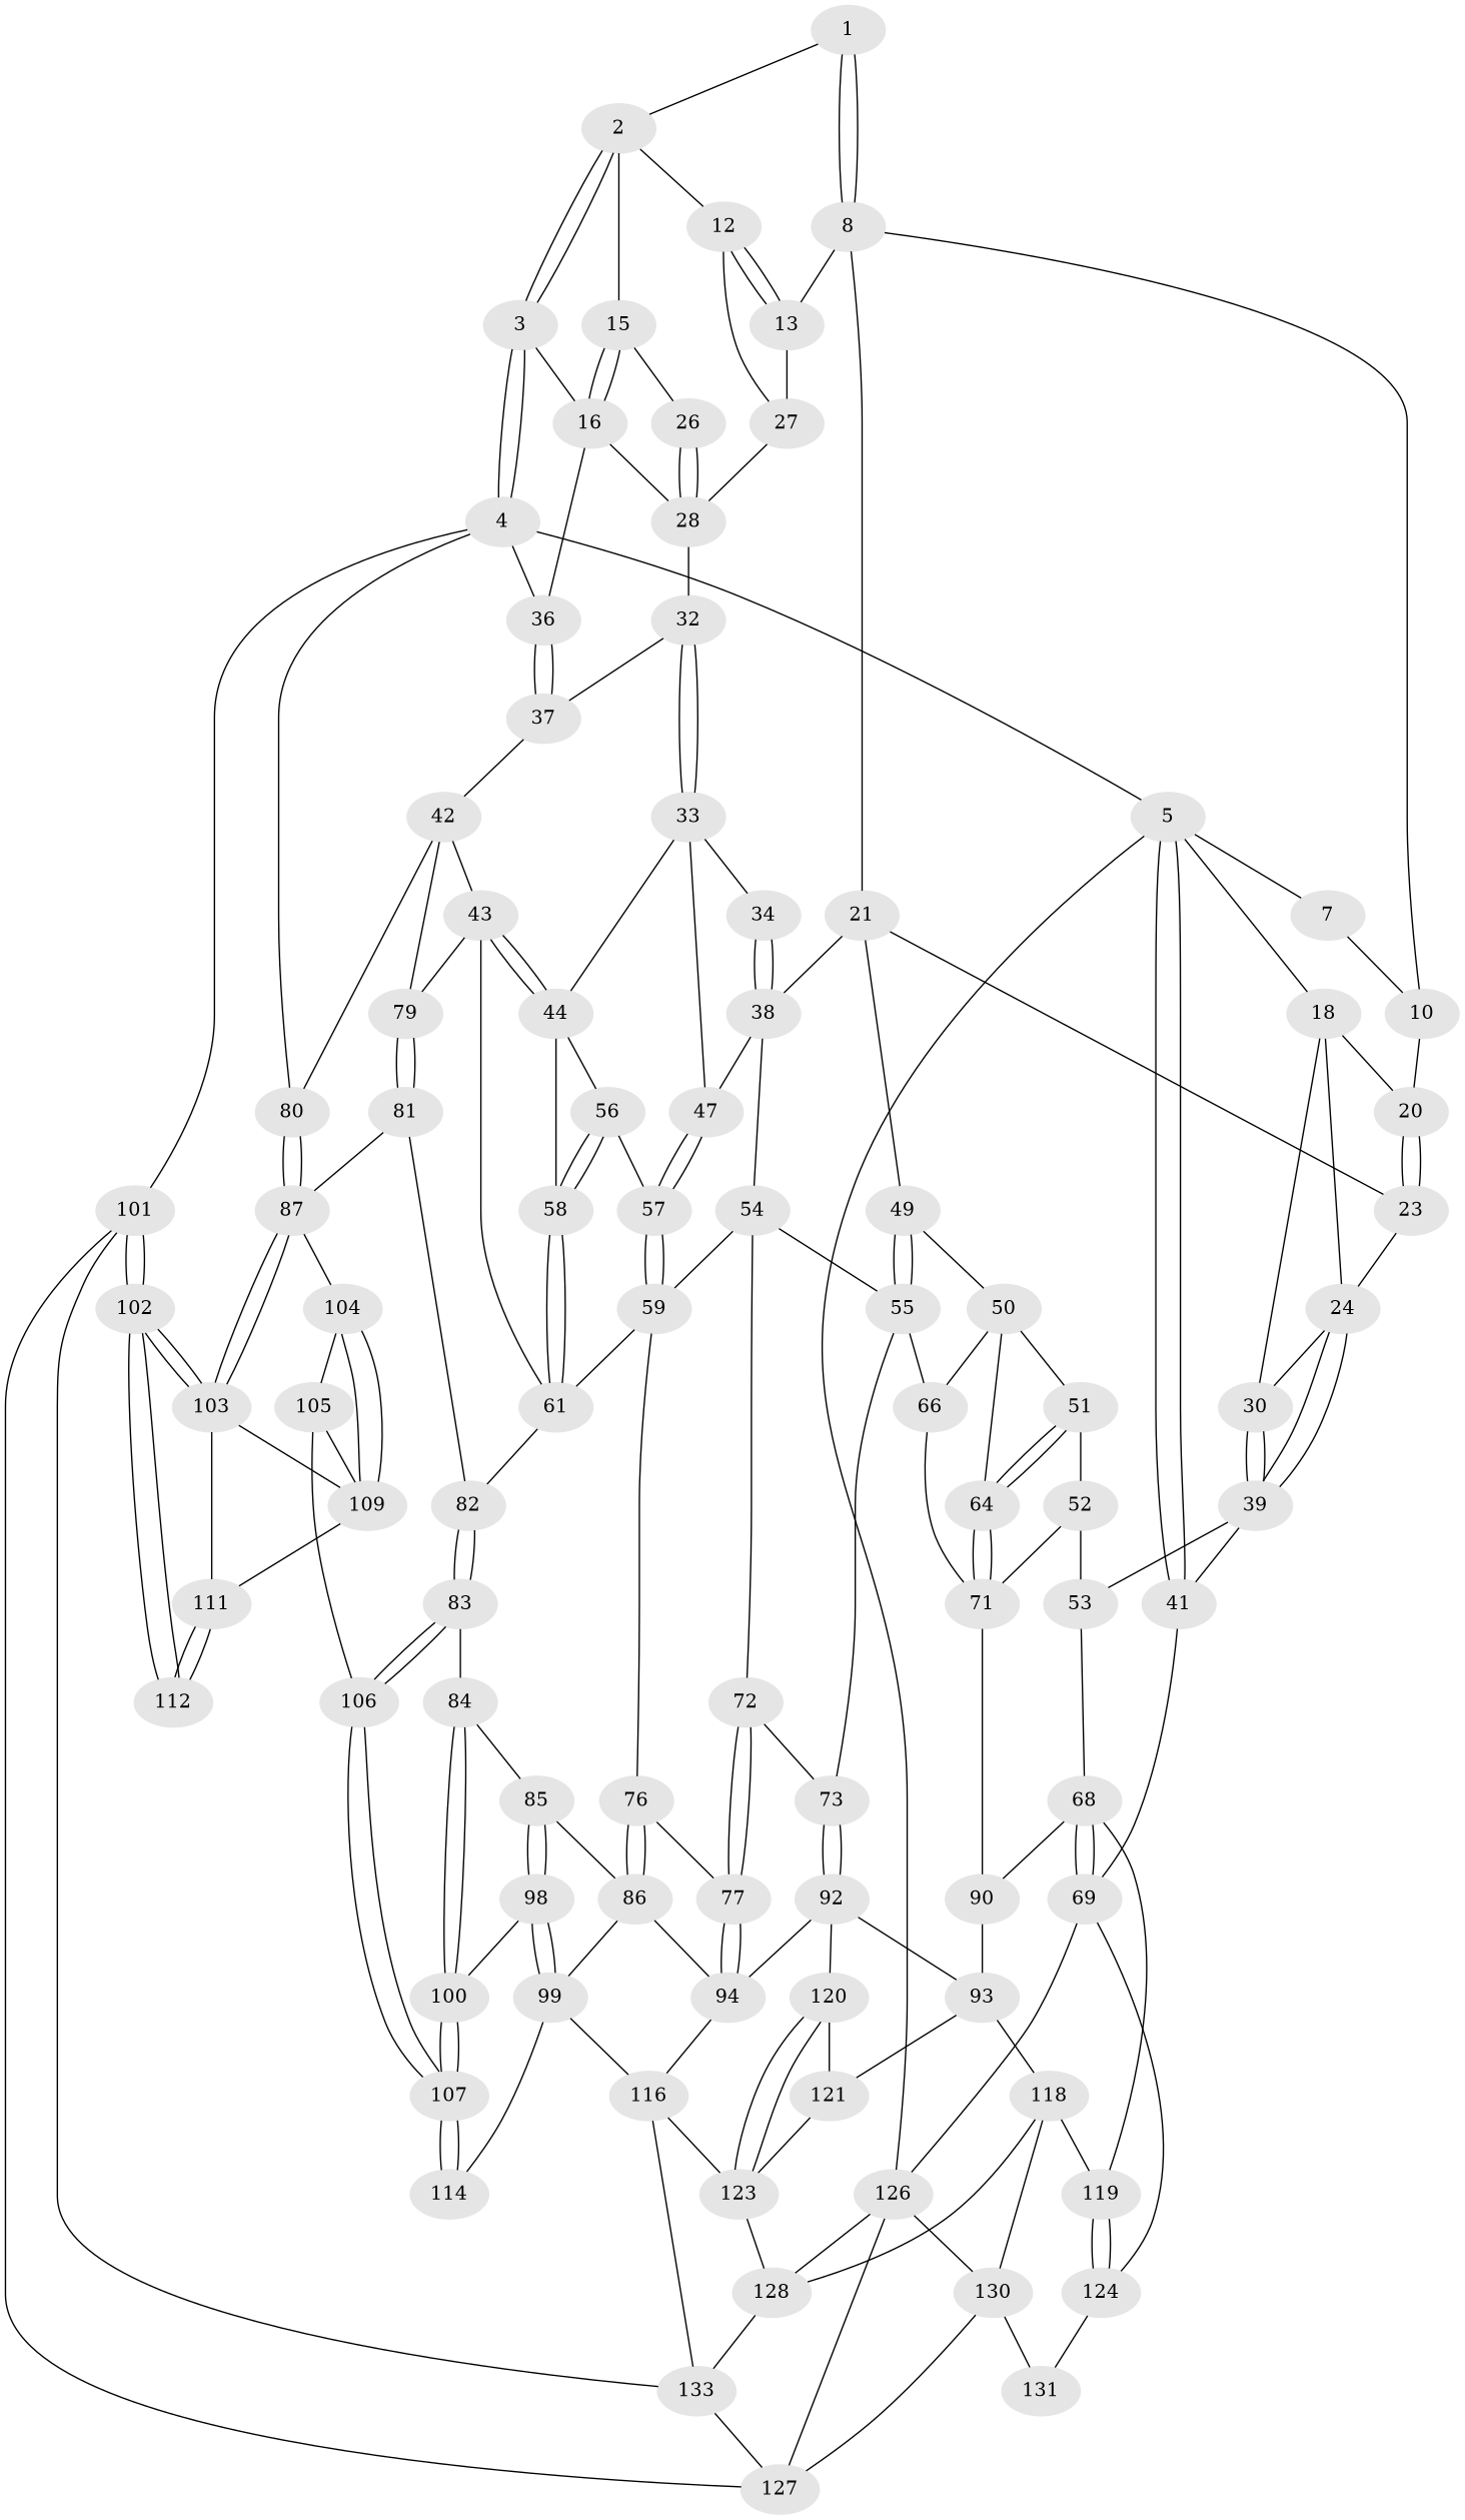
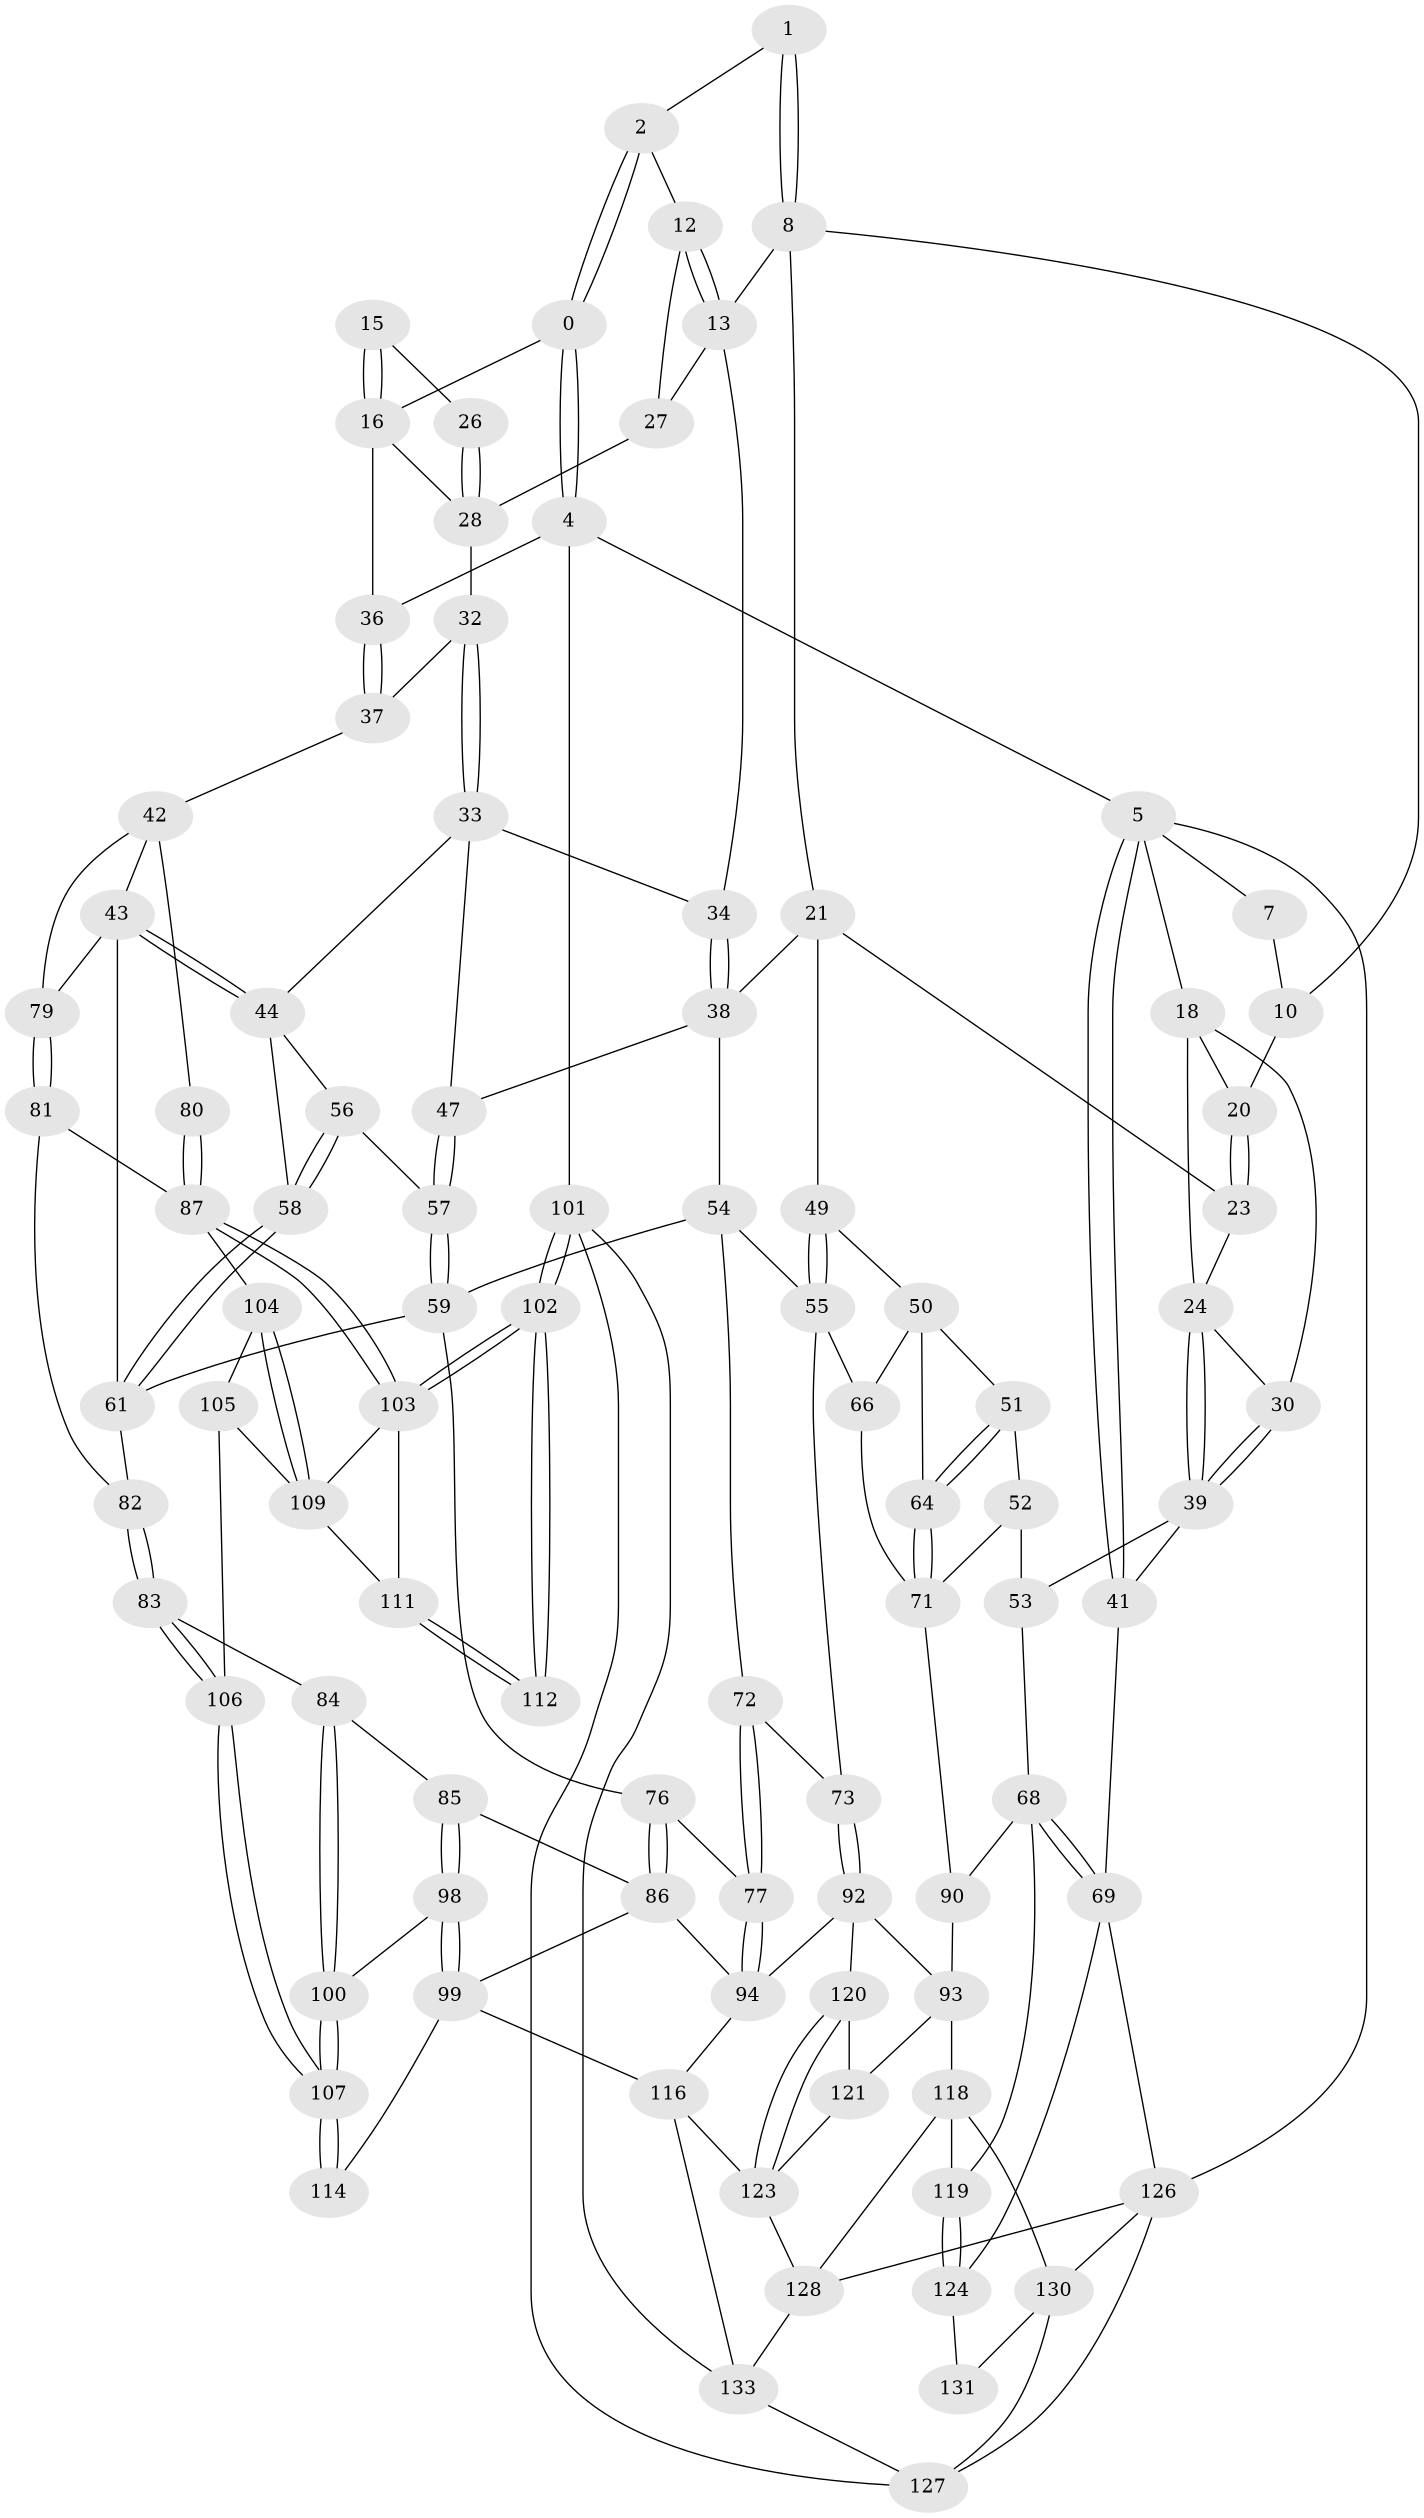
  graph {
    fontname="DejaVu Serif"
    node [color=gray90 fontname="DejaVu Serif" style=filled]
    edge [fontname="DejaVu Serif"]
    2 [super="+11"]
    1
    8 [super="+9"]
-   3
+   3 [label=0]
    12
    15
    10
    13 [super="+14"]
    21 [super="+22"]
    4 [super="+35"]
    16 [super="+17"]
    27 [super="+29"]
    26
    5 [super="+6"]
    36
    80
    101 [super="+132"]
    28 [super="+31"]
    7
    18 [super="+19"]
    41
    126 [super="+134"]
    37
    87 [super="+88"]
    102
    133 [super="+136"]
    n27 [label=127]
    20
    24 [super="+25"]
    30
    69 [super="+125"]
    128
    130 [super="+135"]
    34
    23
    38 [super="+48"]
    49
    32
    39 [super="+40"]
    47
    54 [super="+60"]
    50 [super="+63"]
    55 [super="+65"]
    53 [super="+67"]
    33 [super="+46"]
    44 [super="+45"]
    42 [super="+78"]
    56
    58
    57
    43 [super="+74"]
    79
    59 [super="+62"]
    72
    68 [super="+91"]
    124
    61 [super="+75"]
    81
    82
    51
    64
    66
    73
    52 [super="+70"]
    71 [super="+89"]
    90
    119
    76
    77
    92 [super="+96"]
    86 [super="+97"]
    83
    93 [super="+117"]
    131
    94 [super="+95"]
    120
    99 [super="+115"]
    116 [super="+122"]
    103 [super="+108"]
    104
    84
    106
    85
    100
    107
    98
    114
    109 [super="+110"]
    111
    105
    118 [super="+129"]
    121
    123 [super="+127"]
    112
    2 -- 3
    2 -- 3
    2 -- 12
-   2 -- 15
    1 -- 2
    1 -- 8
    1 -- 8
    8 -- 10
    8 -- 13
    8 -- 21
    3 -- 4
    3 -- 4
    3 -- 16
    12 -- 13
    12 -- 13
    12 -- 27
    15 -- 16
    15 -- 16
    15 -- 26
    10 -- 20
    13 -- 27
+   13 -- 34
    21 -- 23
    21 -- 38
    21 -- 49
    4 -- 5
    4 -- 36
-   4 -- 80
    4 -- 101
    16 -- 36
    16 -- 28
    27 -- 28
    26 -- 28
    26 -- 28
    5 -- 7
    5 -- 18
    5 -- 41
    5 -- 41
    5 -- 126
    36 -- 37
    36 -- 37
    80 -- 87
    80 -- 87
    101 -- 102
    101 -- 102
    101 -- 133
    101 -- n27
    28 -- 32
    7 -- 10
    18 -- 20
    18 -- 24
    18 -- 30
    41 -- 69
    126 -- n27
    126 -- 128
    126 -- 130
    37 -- 42
    87 -- 103
    87 -- 103
    87 -- 104
    102 -- 103
    102 -- 103
    102 -- 112
    102 -- 112
    133 -- n27
    20 -- 23
    20 -- 23
    24 -- 30
    24 -- 39
    24 -- 39
    30 -- 39
    30 -- 39
    69 -- 126
    69 -- 124
    128 -- 133
    130 -- n27
    130 -- 131
    34 -- 38
    34 -- 38
    23 -- 24
    38 -- 47
    38 -- 54
    49 -- 50
    49 -- 55
    49 -- 55
    32 -- 37
    32 -- 33
    32 -- 33
    39 -- 41
    39 -- 53
    47 -- 57
    47 -- 57
    54 -- 55
    54 -- 59
    54 -- 72
    50 -- 51
    50 -- 64
    50 -- 66
    55 -- 66
    55 -- 73
    53 -- 68
    33 -- 34
    33 -- 47
    33 -- 44
    44 -- 56
    44 -- 58
    42 -- 80
    42 -- 43
    42 -- 79
    56 -- 58
    56 -- 58
    56 -- 57
    58 -- 61
    58 -- 61
    57 -- 59
    57 -- 59
    43 -- 44
    43 -- 44
    43 -- 79
    43 -- 61
    79 -- 81
    79 -- 81
    59 -- 61
    59 -- 76
    72 -- 73
    72 -- 77
    72 -- 77
    68 -- 69
    68 -- 69
    68 -- 90
    68 -- 119
    124 -- 131
    61 -- 82
    81 -- 87
    81 -- 82
    82 -- 83
    82 -- 83
    51 -- 64
    51 -- 64
    51 -- 52
    64 -- 71
    64 -- 71
    66 -- 71
    73 -- 92
    73 -- 92
    52 -- 53 [weight=2]
    52 -- 71
    71 -- 90
    90 -- 93
    119 -- 124
    119 -- 124
    76 -- 77
    76 -- 86
    76 -- 86
    77 -- 94
    77 -- 94
    92 -- 93
    92 -- 94
    92 -- 120
    86 -- 94
    86 -- 99
    83 -- 84
    83 -- 106
    83 -- 106
    93 -- 118
    93 -- 121
    94 -- 116
    120 -- 121
    120 -- 123
    120 -- 123
    99 -- 116
    99 -- 114
    116 -- 133
    116 -- 123
    103 -- 109
    103 -- 111
    104 -- 109
    104 -- 109
    104 -- 105
    84 -- 85
    84 -- 100
    84 -- 100
    106 -- 107
    106 -- 107
    85 -- 86
    85 -- 98
    85 -- 98
    100 -- 107
    100 -- 107
    107 -- 114
    107 -- 114
    98 -- 99
    98 -- 99
    98 -- 100
    109 -- 111
    111 -- 112
    111 -- 112
    105 -- 106
    105 -- 109
    118 -- 128
    118 -- 130
    118 -- 119
    121 -- 123
    123 -- 128
  }
